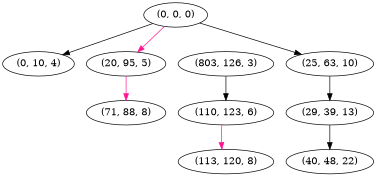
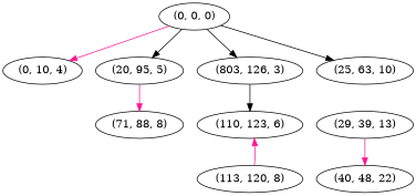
  digraph {
    edge [color=black]
    n1 [label="(0, 10, 4)"]
    "(0, 0, 0)"
    "(20, 95, 5)"
    n4 [label="(803, 126, 3)"]
    "(25, 63, 10)"
    "(71, 88, 8)"
    "(110, 123, 6)"
    n8 [label="(29, 39, 13)"]
    "(40, 48, 22)"
    "(113, 120, 8)"
-   "(0, 0, 0)" -> n1
-   "(0, 0, 0)" -> "(20, 95, 5)" [color=deeppink]
+   "(0, 0, 0)" -> n1 [color=deeppink]
+   "(0, 0, 0)" -> "(20, 95, 5)"
+   "(0, 0, 0)" -> n4
    "(0, 0, 0)" -> "(25, 63, 10)"
    "(20, 95, 5)" -> "(71, 88, 8)" [color=deeppink]
    n4 -> "(110, 123, 6)"
-   "(25, 63, 10)" -> n8
-   "(110, 123, 6)" -> "(113, 120, 8)" [color=deeppink]
-   n8 -> "(40, 48, 22)"
+   "(113, 120, 8)" -> "(110, 123, 6)" [color=deeppink]
+   n8 -> "(40, 48, 22)" [color=deeppink]
  }
